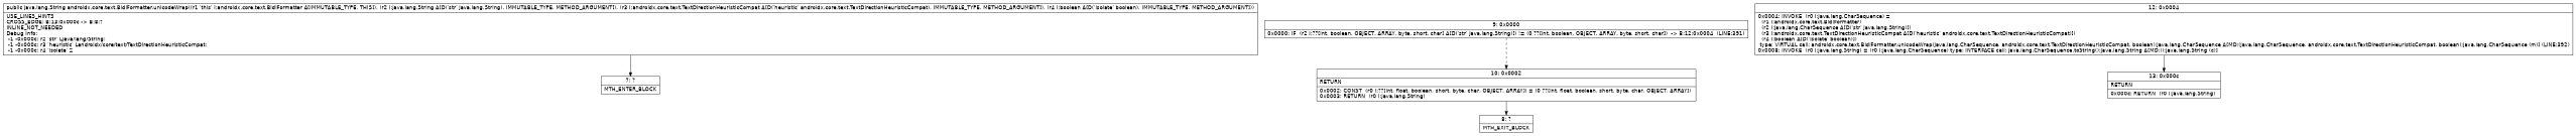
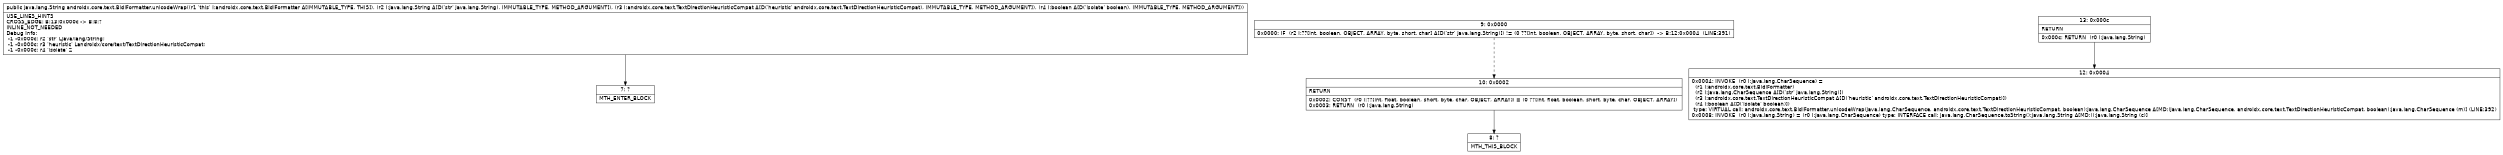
  digraph {
    fontname="DejaVu Sans"
    node [fontname="DejaVu Sans" shape=record]
    edge [fontname="DejaVu Sans"]
    n1 [label="{7\:\ ?|MTH_ENTER_BLOCK\l}"]
    n2 [label="{9\:\ 0x0000|0x0000: IF  (r2 I:??[int, boolean, OBJECT, ARRAY, byte, short, char] A[D('str' java.lang.String)]) != (0 ??[int, boolean, OBJECT, ARRAY, byte, short, char])  \-\> B:12:0x0004  (LINE:391)\l}"]
    n3 [label="{10\:\ 0x0002|RETURN\l|0x0002: CONST  (r0 I:??[int, float, boolean, short, byte, char, OBJECT, ARRAY]) = (0 ??[int, float, boolean, short, byte, char, OBJECT, ARRAY]) \l0x0003: RETURN  (r0 I:java.lang.String) \l}"]
-   n4 [label="{8\:\ ?|MTH_EXIT_BLOCK\l}"]
+   n4 [label="{8\:\ ?|MTH_THIS_BLOCK\l}"]
    n5 [label="{12\:\ 0x0004|0x0004: INVOKE  (r0 I:java.lang.CharSequence) = \l  (r1 I:androidx.core.text.BidiFormatter)\l  (r2 I:java.lang.CharSequence A[D('str' java.lang.String)])\l  (r3 I:androidx.core.text.TextDirectionHeuristicCompat A[D('heuristic' androidx.core.text.TextDirectionHeuristicCompat)])\l  (r4 I:boolean A[D('isolate' boolean)])\l type: VIRTUAL call: androidx.core.text.BidiFormatter.unicodeWrap(java.lang.CharSequence, androidx.core.text.TextDirectionHeuristicCompat, boolean):java.lang.CharSequence A[MD:(java.lang.CharSequence, androidx.core.text.TextDirectionHeuristicCompat, boolean):java.lang.CharSequence (m)] (LINE:392)\l0x0008: INVOKE  (r0 I:java.lang.String) = (r0 I:java.lang.CharSequence) type: INTERFACE call: java.lang.CharSequence.toString():java.lang.String A[MD:():java.lang.String (c)]\l}"]
    n6 [label="{13\:\ 0x000c|RETURN\l|0x000c: RETURN  (r0 I:java.lang.String) \l}"]
    n7 [label="{public java.lang.String androidx.core.text.BidiFormatter.unicodeWrap((r1 'this' I:androidx.core.text.BidiFormatter A[IMMUTABLE_TYPE, THIS]), (r2 I:java.lang.String A[D('str' java.lang.String), IMMUTABLE_TYPE, METHOD_ARGUMENT]), (r3 I:androidx.core.text.TextDirectionHeuristicCompat A[D('heuristic' androidx.core.text.TextDirectionHeuristicCompat), IMMUTABLE_TYPE, METHOD_ARGUMENT]), (r4 I:boolean A[D('isolate' boolean), IMMUTABLE_TYPE, METHOD_ARGUMENT]))  | USE_LINES_HINTS\lCROSS_EDGE: B:13:0x000c \-\> B:8:?\lINLINE_NOT_NEEDED\lDebug Info:\l  \-1 \-0x000c: r2 'str' Ljava\/lang\/String;\l  \-1 \-0x000c: r3 'heuristic' Landroidx\/core\/text\/TextDirectionHeuristicCompat;\l  \-1 \-0x000c: r4 'isolate' Z\l}"]
    n2 -> n3 [style=dashed]
    n3 -> n4
-   n5 -> n6
+   n6 -> n5
    n7 -> n1
  }
